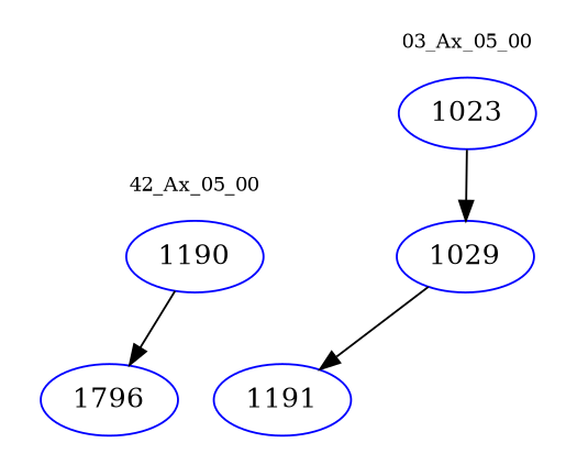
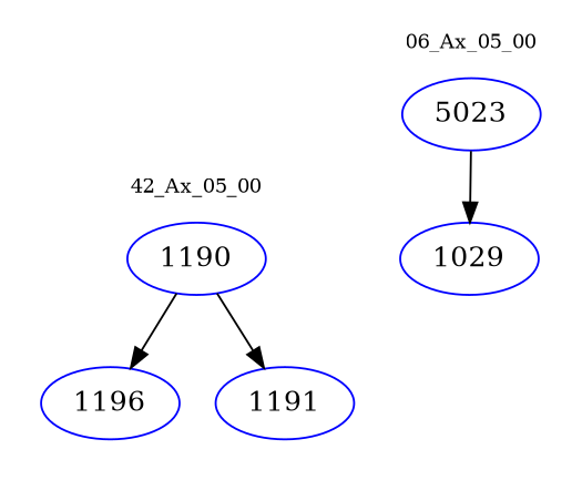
  digraph {
    node [color=blue]
    edge [color=black]
    n1 [label=1190]
-   n2 [label=1796]
+   n2 [label=1196]
    n3 [label=1191]
-   n4 [label=1023]
+   n4 [label=5023]
    n5 [label=1029]
    subgraph cluster_1 {
      color=white
      fontsize=10
      label="42_Ax_05_00"
      n1
      n2
      n3
    }
    subgraph cluster_2 {
      color=white
      fontsize=10
-     label="03_Ax_05_00"
+     label="06_Ax_05_00"
      n4
      n5
    }
    n1 -> n2
-   n5 -> n3
+   n1 -> n3
    n4 -> n5
  }
